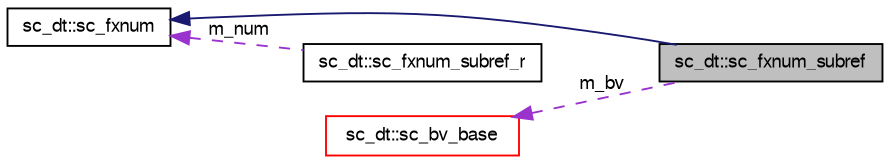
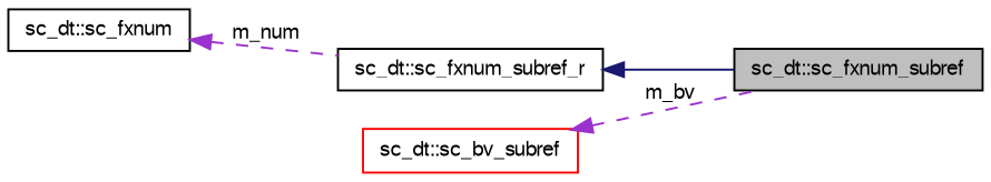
  digraph {
    rankdir=LR
    node [color=black fillcolor=white fontname=FreeSans fontsize=10 shape=record style=filled]
    edge [color=darkorchid3 dir=back fontname=FreeSans fontsize=10 labelfontname=FreeSans labelfontsize=10 style=dashed]
    n1 [fillcolor=grey75 fontcolor=black height=0.2 label="sc_dt::sc_fxnum_subref" width=0.4]
    n2 [height=0.2 label="sc_dt::sc_fxnum_subref_r" width=0.4]
    n3 [height=0.2 label="sc_dt::sc_fxnum" width=0.4]
-   n4 [color=red height=0.2 label="sc_dt::sc_bv_base" width=0.4]
-   n3 -> n1 [color=midnightblue style=solid]
+   n4 [color=red height=0.2 label="sc_dt::sc_bv_subref" width=0.4]
+   n2 -> n1 [color=midnightblue style=solid]
    n3 -> n2 [label=" m_num"]
    n4 -> n1 [label=" m_bv"]
  }
